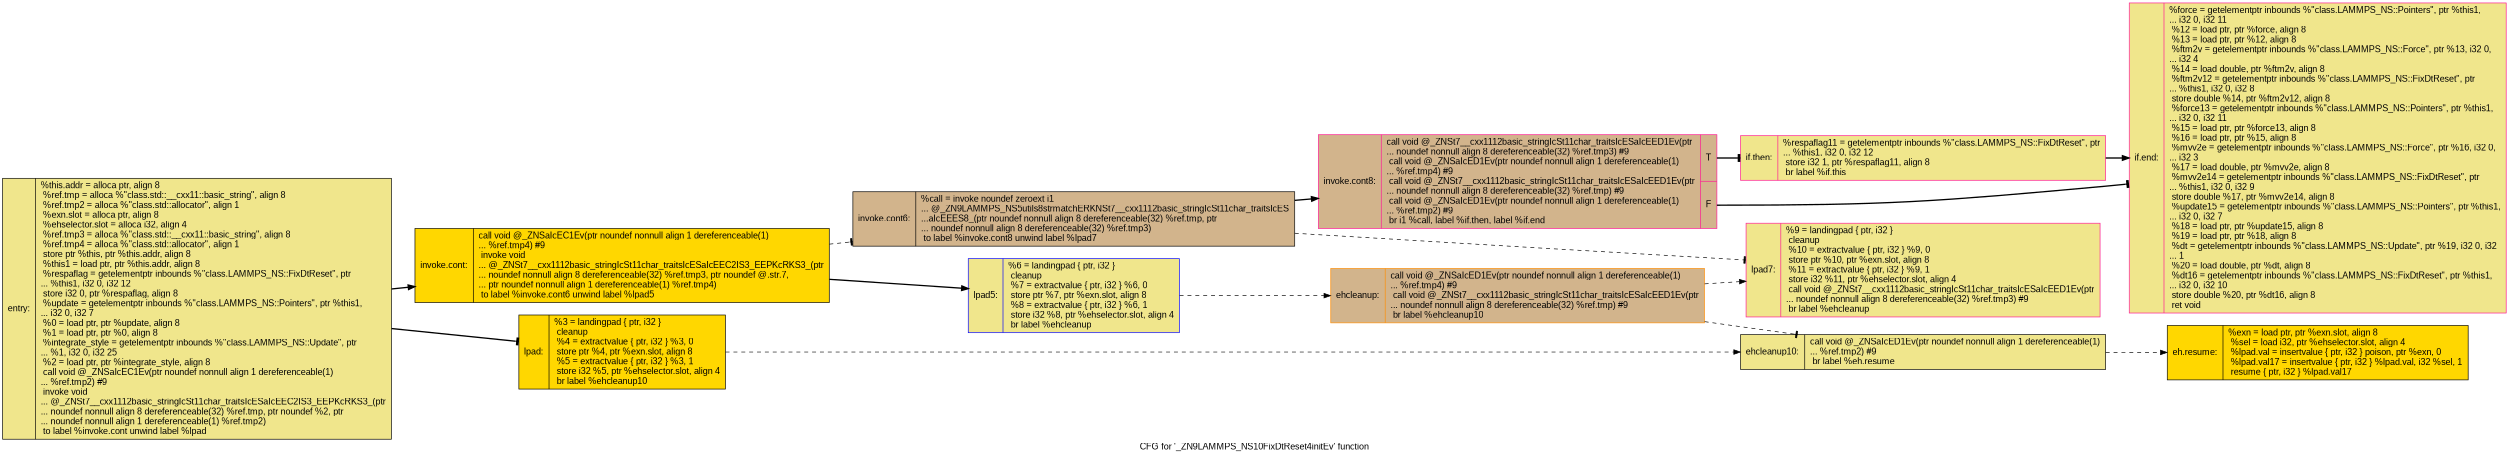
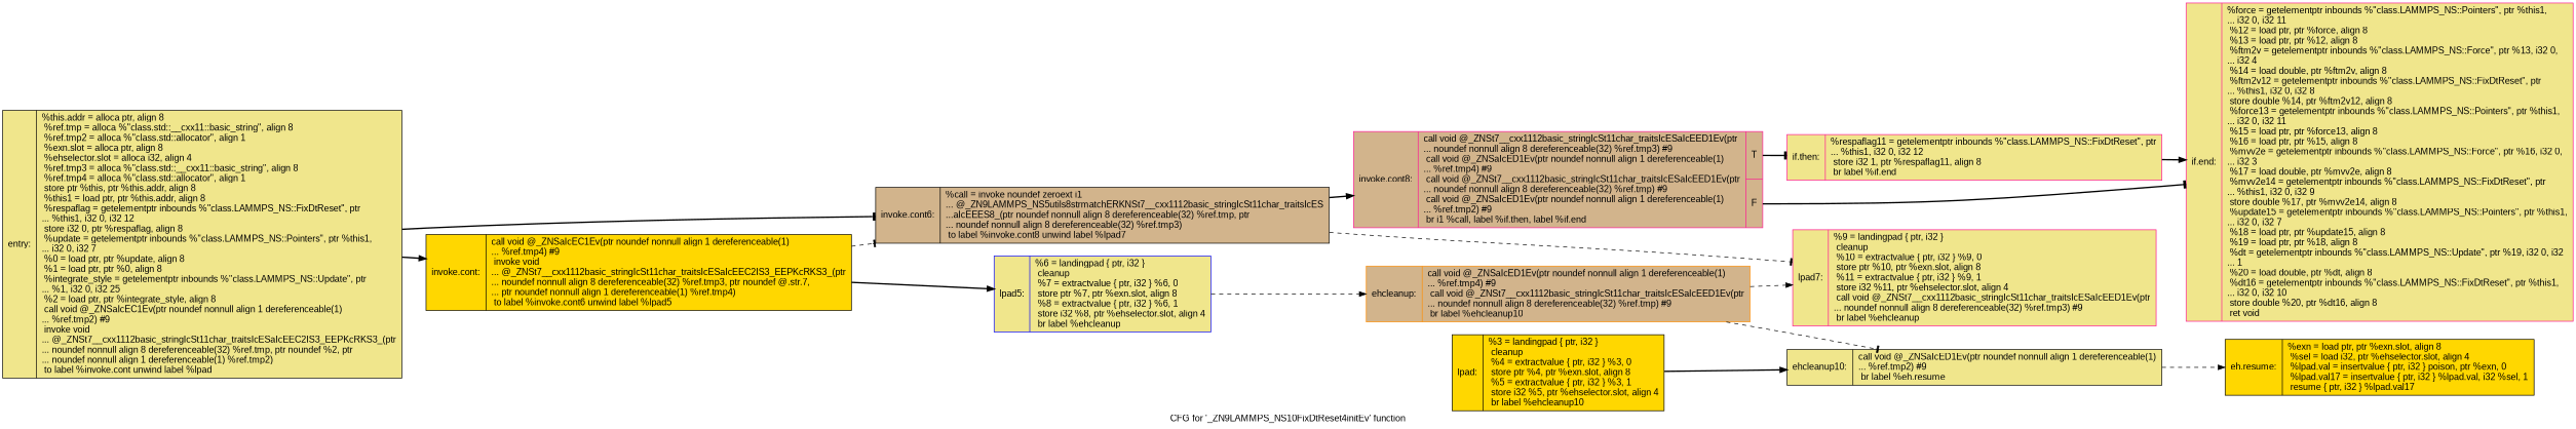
  digraph {
    fontname="Liberation Sans"
    label="CFG for '_ZN9LAMMPS_NS10FixDtReset4initEv' function"
    rankdir=LR
    node [color=black fillcolor=khaki fontname="Liberation Sans" shape=record style=filled]
    edge [arrowhead=normal fontname="Liberation Sans" style=bold]
    n1 [label="{entry:\l|  %this.addr = alloca ptr, align 8\l  %ref.tmp = alloca %\"class.std::__cxx11::basic_string\", align 8\l  %ref.tmp2 = alloca %\"class.std::allocator\", align 1\l  %exn.slot = alloca ptr, align 8\l  %ehselector.slot = alloca i32, align 4\l  %ref.tmp3 = alloca %\"class.std::__cxx11::basic_string\", align 8\l  %ref.tmp4 = alloca %\"class.std::allocator\", align 1\l  store ptr %this, ptr %this.addr, align 8\l  %this1 = load ptr, ptr %this.addr, align 8\l  %respaflag = getelementptr inbounds %\"class.LAMMPS_NS::FixDtReset\", ptr\l... %this1, i32 0, i32 12\l  store i32 0, ptr %respaflag, align 8\l  %update = getelementptr inbounds %\"class.LAMMPS_NS::Pointers\", ptr %this1,\l... i32 0, i32 7\l  %0 = load ptr, ptr %update, align 8\l  %1 = load ptr, ptr %0, align 8\l  %integrate_style = getelementptr inbounds %\"class.LAMMPS_NS::Update\", ptr\l... %1, i32 0, i32 25\l  %2 = load ptr, ptr %integrate_style, align 8\l  call void @_ZNSaIcEC1Ev(ptr noundef nonnull align 1 dereferenceable(1)\l... %ref.tmp2) #9\l  invoke void\l... @_ZNSt7__cxx1112basic_stringIcSt11char_traitsIcESaIcEEC2IS3_EEPKcRKS3_(ptr\l... noundef nonnull align 8 dereferenceable(32) %ref.tmp, ptr noundef %2, ptr\l... noundef nonnull align 1 dereferenceable(1) %ref.tmp2)\l          to label %invoke.cont unwind label %lpad\l}"]
    n2 [fillcolor=gold label="{invoke.cont:\l|  call void @_ZNSaIcEC1Ev(ptr noundef nonnull align 1 dereferenceable(1)\l... %ref.tmp4) #9\l  invoke void\l... @_ZNSt7__cxx1112basic_stringIcSt11char_traitsIcESaIcEEC2IS3_EEPKcRKS3_(ptr\l... noundef nonnull align 8 dereferenceable(32) %ref.tmp3, ptr noundef @.str.7,\l... ptr noundef nonnull align 1 dereferenceable(1) %ref.tmp4)\l          to label %invoke.cont6 unwind label %lpad5\l}"]
    n3 [fillcolor=gold label="{lpad:\l|  %3 = landingpad \{ ptr, i32 \}\l          cleanup\l  %4 = extractvalue \{ ptr, i32 \} %3, 0\l  store ptr %4, ptr %exn.slot, align 8\l  %5 = extractvalue \{ ptr, i32 \} %3, 1\l  store i32 %5, ptr %ehselector.slot, align 4\l  br label %ehcleanup10\l}"]
    n4 [fillcolor=tan label="{invoke.cont6:\l|  %call = invoke noundef zeroext i1\l... @_ZN9LAMMPS_NS5utils8strmatchERKNSt7__cxx1112basic_stringIcSt11char_traitsIcES\l...aIcEEES8_(ptr noundef nonnull align 8 dereferenceable(32) %ref.tmp, ptr\l... noundef nonnull align 8 dereferenceable(32) %ref.tmp3)\l          to label %invoke.cont8 unwind label %lpad7\l}"]
    n5 [color=blue label="{lpad5:\l|  %6 = landingpad \{ ptr, i32 \}\l          cleanup\l  %7 = extractvalue \{ ptr, i32 \} %6, 0\l  store ptr %7, ptr %exn.slot, align 8\l  %8 = extractvalue \{ ptr, i32 \} %6, 1\l  store i32 %8, ptr %ehselector.slot, align 4\l  br label %ehcleanup\l}"]
    n6 [label="{ehcleanup10:\l|  call void @_ZNSaIcED1Ev(ptr noundef nonnull align 1 dereferenceable(1)\l... %ref.tmp2) #9\l  br label %eh.resume\l}"]
    n7 [color=deeppink fillcolor=tan label="{invoke.cont8:\l|  call void @_ZNSt7__cxx1112basic_stringIcSt11char_traitsIcESaIcEED1Ev(ptr\l... noundef nonnull align 8 dereferenceable(32) %ref.tmp3) #9\l  call void @_ZNSaIcED1Ev(ptr noundef nonnull align 1 dereferenceable(1)\l... %ref.tmp4) #9\l  call void @_ZNSt7__cxx1112basic_stringIcSt11char_traitsIcESaIcEED1Ev(ptr\l... noundef nonnull align 8 dereferenceable(32) %ref.tmp) #9\l  call void @_ZNSaIcED1Ev(ptr noundef nonnull align 1 dereferenceable(1)\l... %ref.tmp2) #9\l  br i1 %call, label %if.then, label %if.end\l|{<s0>T|<s1>F}}"]
    n8 [color=deeppink label="{lpad7:\l|  %9 = landingpad \{ ptr, i32 \}\l          cleanup\l  %10 = extractvalue \{ ptr, i32 \} %9, 0\l  store ptr %10, ptr %exn.slot, align 8\l  %11 = extractvalue \{ ptr, i32 \} %9, 1\l  store i32 %11, ptr %ehselector.slot, align 4\l  call void @_ZNSt7__cxx1112basic_stringIcSt11char_traitsIcESaIcEED1Ev(ptr\l... noundef nonnull align 8 dereferenceable(32) %ref.tmp3) #9\l  br label %ehcleanup\l}"]
    n9 [color=darkorange fillcolor=tan label="{ehcleanup:\l|  call void @_ZNSaIcED1Ev(ptr noundef nonnull align 1 dereferenceable(1)\l... %ref.tmp4) #9\l  call void @_ZNSt7__cxx1112basic_stringIcSt11char_traitsIcESaIcEED1Ev(ptr\l... noundef nonnull align 8 dereferenceable(32) %ref.tmp) #9\l  br label %ehcleanup10\l}"]
    n10 [fillcolor=gold label="{eh.resume:\l|  %exn = load ptr, ptr %exn.slot, align 8\l  %sel = load i32, ptr %ehselector.slot, align 4\l  %lpad.val = insertvalue \{ ptr, i32 \} poison, ptr %exn, 0\l  %lpad.val17 = insertvalue \{ ptr, i32 \} %lpad.val, i32 %sel, 1\l  resume \{ ptr, i32 \} %lpad.val17\l}"]
-   n11 [color=deeppink label="{if.then:\l|  %respaflag11 = getelementptr inbounds %\"class.LAMMPS_NS::FixDtReset\", ptr\l... %this1, i32 0, i32 12\l  store i32 1, ptr %respaflag11, align 8\l  br label %if.this\l}"]
+   n11 [color=deeppink label="{if.then:\l|  %respaflag11 = getelementptr inbounds %\"class.LAMMPS_NS::FixDtReset\", ptr\l... %this1, i32 0, i32 12\l  store i32 1, ptr %respaflag11, align 8\l  br label %if.end\l}"]
    n12 [color=deeppink label="{if.end:\l|  %force = getelementptr inbounds %\"class.LAMMPS_NS::Pointers\", ptr %this1,\l... i32 0, i32 11\l  %12 = load ptr, ptr %force, align 8\l  %13 = load ptr, ptr %12, align 8\l  %ftm2v = getelementptr inbounds %\"class.LAMMPS_NS::Force\", ptr %13, i32 0,\l... i32 4\l  %14 = load double, ptr %ftm2v, align 8\l  %ftm2v12 = getelementptr inbounds %\"class.LAMMPS_NS::FixDtReset\", ptr\l... %this1, i32 0, i32 8\l  store double %14, ptr %ftm2v12, align 8\l  %force13 = getelementptr inbounds %\"class.LAMMPS_NS::Pointers\", ptr %this1,\l... i32 0, i32 11\l  %15 = load ptr, ptr %force13, align 8\l  %16 = load ptr, ptr %15, align 8\l  %mvv2e = getelementptr inbounds %\"class.LAMMPS_NS::Force\", ptr %16, i32 0,\l... i32 3\l  %17 = load double, ptr %mvv2e, align 8\l  %mvv2e14 = getelementptr inbounds %\"class.LAMMPS_NS::FixDtReset\", ptr\l... %this1, i32 0, i32 9\l  store double %17, ptr %mvv2e14, align 8\l  %update15 = getelementptr inbounds %\"class.LAMMPS_NS::Pointers\", ptr %this1,\l... i32 0, i32 7\l  %18 = load ptr, ptr %update15, align 8\l  %19 = load ptr, ptr %18, align 8\l  %dt = getelementptr inbounds %\"class.LAMMPS_NS::Update\", ptr %19, i32 0, i32\l... 1\l  %20 = load double, ptr %dt, align 8\l  %dt16 = getelementptr inbounds %\"class.LAMMPS_NS::FixDtReset\", ptr %this1,\l... i32 0, i32 10\l  store double %20, ptr %dt16, align 8\l  ret void\l}"]
    n1 -> n2
-   n1 -> n3 [arrowhead=tee]
+   n1 -> n4 [arrowhead=tee]
    n2 -> n4 [arrowhead=tee style=dashed]
    n2 -> n5
-   n3 -> n6 [style=dashed]
+   n3 -> n6
    n4 -> n7
    n4 -> n8 [arrowhead=tee style=dashed]
    n5 -> n9 [style=dashed]
    n6 -> n10 [style=dashed]
    n7 -> n11 [arrowhead=tee tailport=s0]
    n7 -> n12 [arrowhead=tee tailport=s1]
    n9 -> n6 [arrowhead=tee style=dashed]
    n9 -> n8 [style=dashed]
    n11 -> n12
  }
